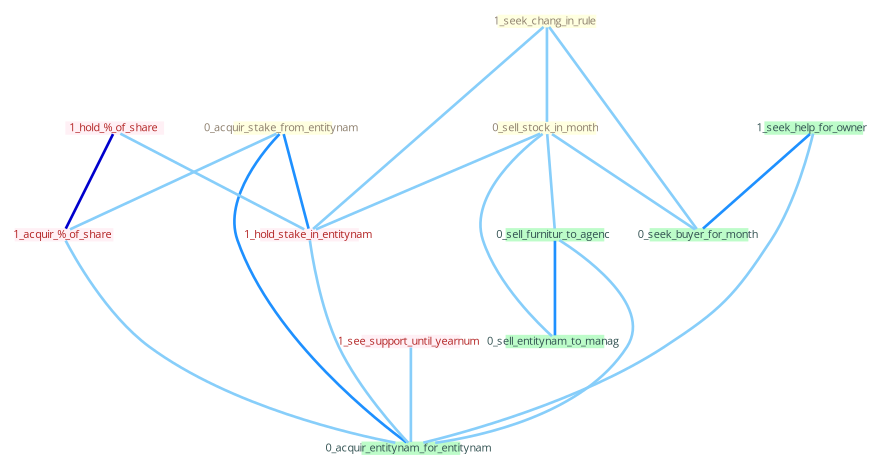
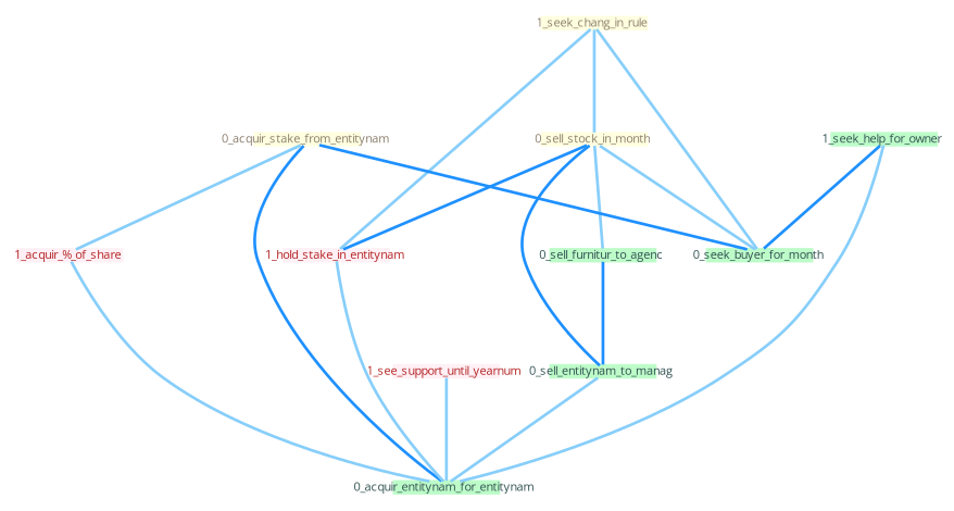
  graph {
    fontname="Open Sans"
    node [color="#BDFCC9" fixedsize=true fontcolor="#2f4f4f" fontname="Open Sans" fontsize=4 shape=polygon style=filled]
    edge [color="#87cefa" fontname="Open Sans" w=1]
    "1_seek_chang_in_rule " [color="#ffffe0" fontcolor="#8b7d6b" height=.06 width=.5]
    "0_sell_stock_in_month " [color="#ffffe0" fontcolor="#8b7d6b" height=.06 width=.5]
    "0_acquir_stake_from_entitynam " [color="#ffffe0" fontcolor="#8b7d6b" height=.06 width=.5]
-   "1_hold_%_of_share " [color="#fff0f5" fontcolor="#b22222" height=.06 width=.5]
    "1_hold_stake_in_entitynam " [color="#fff0f5" fontcolor="#b22222" height=.06 width=.5]
    "1_acquir_%_of_share " [color="#fff0f5" fontcolor="#b22222" height=.06 width=.5]
    "1_see_support_until_yearnum " [color="#fff0f5" fontcolor="#b22222" height=.06 width=.5]
    "0_seek_buyer_for_month " [height=.06 width=.5]
    "0_sell_furnitur_to_agenc " [height=.06 width=.5]
    "0_sell_entitynam_to_manag " [height=.06 width=.5]
    "0_acquir_entitynam_for_entitynam " [height=.06 width=.5]
    "1_seek_help_for_owner " [height=.06 width=.5]
    subgraph sub_1 {
      "1_seek_chang_in_rule "
      "0_sell_stock_in_month "
      "0_acquir_stake_from_entitynam "
    }
    subgraph sub_2 {
-     "1_hold_%_of_share "
      "1_hold_stake_in_entitynam "
      "1_acquir_%_of_share "
      "1_see_support_until_yearnum "
    }
    "1_seek_chang_in_rule " -- "0_sell_stock_in_month "
    "1_seek_chang_in_rule " -- "1_hold_stake_in_entitynam "
    "1_seek_chang_in_rule " -- "0_seek_buyer_for_month "
-   "0_sell_stock_in_month " -- "1_hold_stake_in_entitynam "
+   "0_sell_stock_in_month " -- "1_hold_stake_in_entitynam " [color="#1e90ff"]
    "0_sell_stock_in_month " -- "0_seek_buyer_for_month "
    "0_sell_stock_in_month " -- "0_sell_furnitur_to_agenc "
-   "0_sell_stock_in_month " -- "0_sell_entitynam_to_manag "
-   "0_acquir_stake_from_entitynam " -- "1_hold_stake_in_entitynam " [color="#1e90ff" w=2]
+   "0_sell_stock_in_month " -- "0_sell_entitynam_to_manag " [color="#1e90ff"]
+   "0_acquir_stake_from_entitynam " -- "0_seek_buyer_for_month " [color="#1e90ff" w=2]
    "0_acquir_stake_from_entitynam " -- "1_acquir_%_of_share "
    "0_acquir_stake_from_entitynam " -- "0_acquir_entitynam_for_entitynam " [color="#1e90ff" w=2]
-   "1_hold_%_of_share " -- "1_hold_stake_in_entitynam "
-   "1_hold_%_of_share " -- "1_acquir_%_of_share " [color="#0000cd" w=3]
    "1_hold_stake_in_entitynam " -- "0_acquir_entitynam_for_entitynam "
    "1_acquir_%_of_share " -- "0_acquir_entitynam_for_entitynam "
    "1_see_support_until_yearnum " -- "0_acquir_entitynam_for_entitynam "
    "0_sell_furnitur_to_agenc " -- "0_sell_entitynam_to_manag " [color="#1e90ff" w=2]
-   "0_sell_furnitur_to_agenc " -- "0_acquir_entitynam_for_entitynam "
+   "0_sell_entitynam_to_manag " -- "0_acquir_entitynam_for_entitynam "
    "1_seek_help_for_owner " -- "0_seek_buyer_for_month " [color="#1e90ff" w=2]
    "1_seek_help_for_owner " -- "0_acquir_entitynam_for_entitynam "
  }
